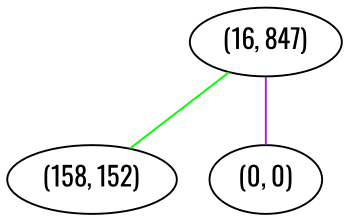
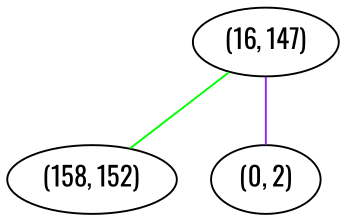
  graph {
    fontname=Oswald
    node [fontname=Oswald]
    edge [fontname=Oswald]
    n1 [label="(158, 152)"]
-   "(16, 147)" [label="(16, 847)"]
-   "(0, 0)"
+   "(16, 147)"
+   "(0, 0)" [label="(0, 2)"]
    "(16, 147)" -- n1 [color=green weight=2]
    "(16, 147)" -- "(0, 0)" [color=purple weight=4]
  }
